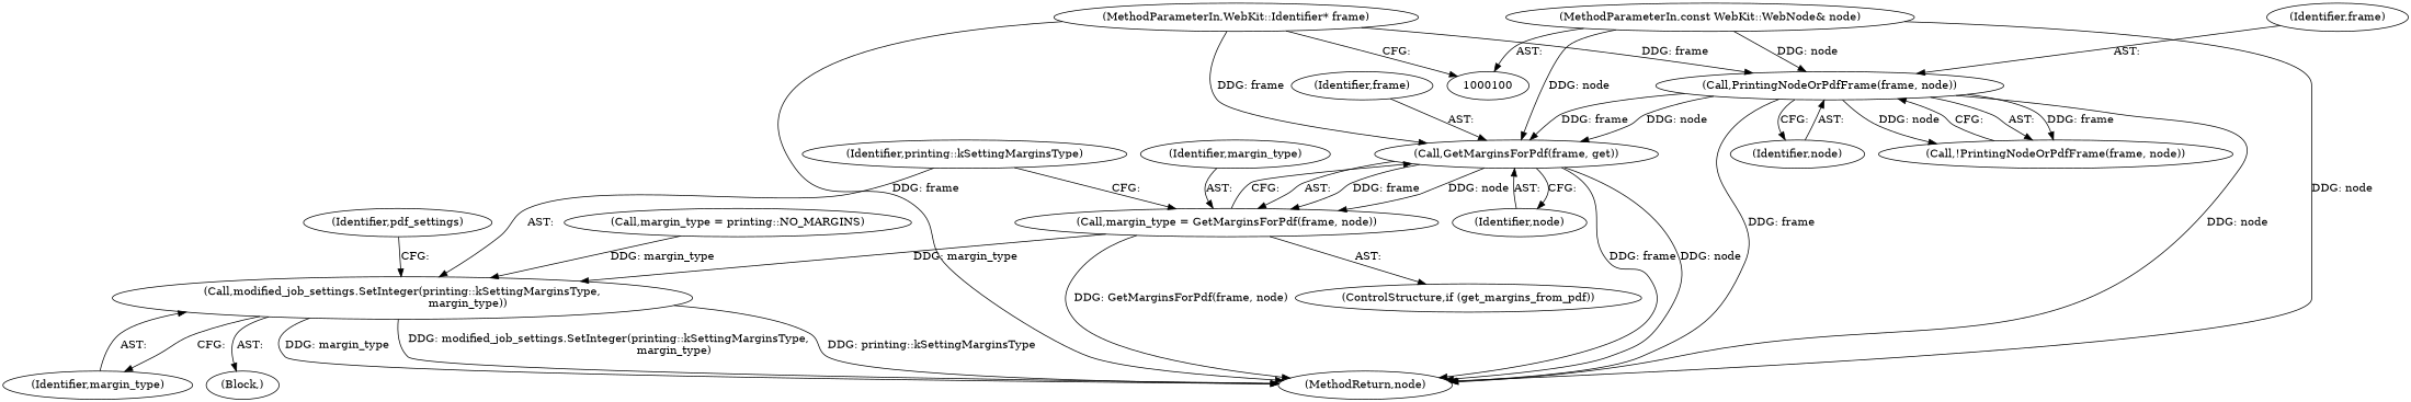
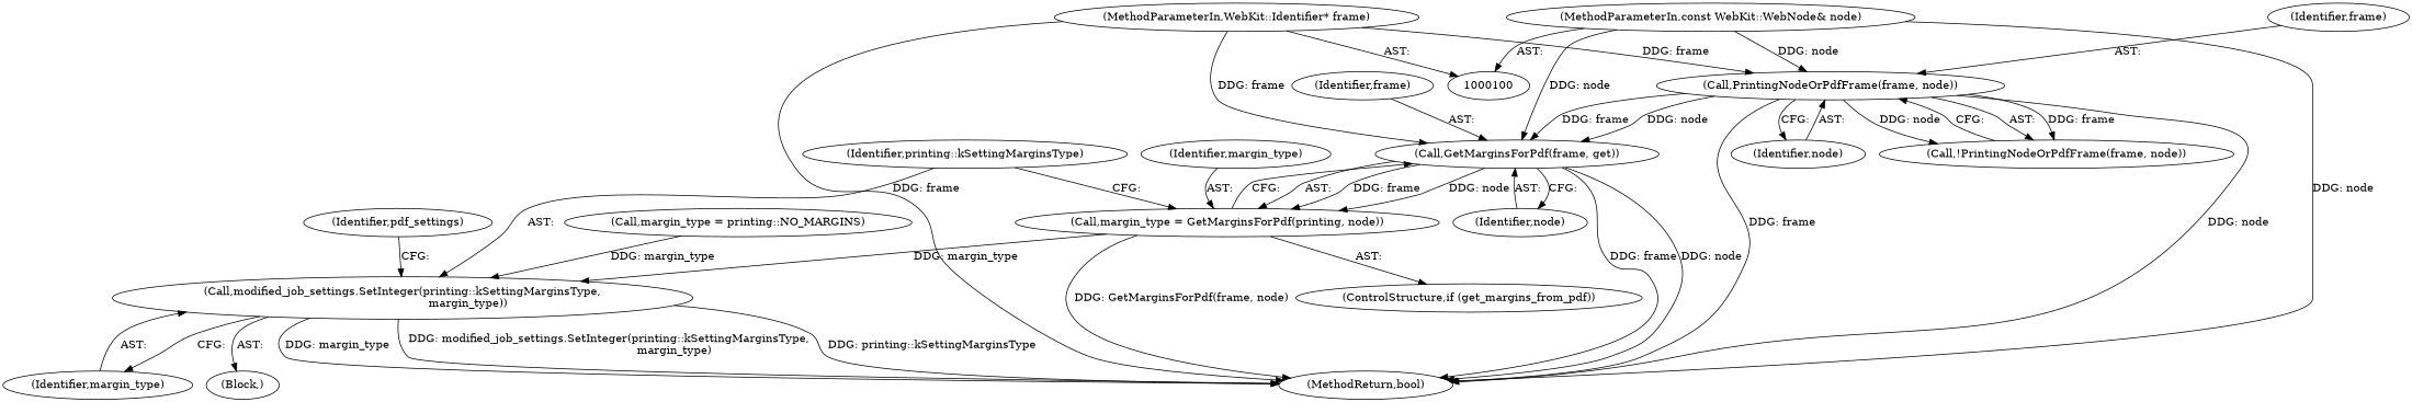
  digraph {
    fontname="DejaVu Serif"
    node [fontname="DejaVu Serif"]
    edge [fontname="DejaVu Serif"]
    n1 [label="(Call,GetMarginsForPdf(frame, get))"]
-   n2 [label="(Call,margin_type = GetMarginsForPdf(frame, node))"]
-   n3 [label="(MethodReturn,node)"]
+   n2 [label="(Call,margin_type = GetMarginsForPdf(printing, node))"]
+   n3 [label="(MethodReturn,bool)"]
    n4 [label="(Identifier,node)"]
    n5 [label="(Call,modified_job_settings.SetInteger(printing::kSettingMarginsType,\n                                     margin_type))"]
    n6 [label="(ControlStructure,if (get_margins_from_pdf))"]
    n7 [label="(Call,PrintingNodeOrPdfFrame(frame, node))"]
    n8 [label="(Identifier,node)"]
    n9 [label="(Call,!PrintingNodeOrPdfFrame(frame, node))"]
    n10 [label="(MethodParameterIn,WebKit::Identifier* frame)"]
    1000100
    n12 [label="(MethodParameterIn,const WebKit::WebNode& node)"]
    n13 [label="(Identifier,margin_type)"]
    n14 [label="(Block,)"]
    n15 [label="(Call,margin_type = printing::NO_MARGINS)"]
    n16 [label="(Identifier,margin_type)"]
    n17 [label="(Identifier,printing::kSettingMarginsType)"]
    n18 [label="(Identifier,frame)"]
    n19 [label="(Identifier,frame)"]
    n20 [label="(Identifier,pdf_settings)"]
    n1 -> n2 [label="AST: "]
    n1 -> n2 [label="DDG: frame"]
    n1 -> n2 [label="DDG: node"]
    n1 -> n3 [label="DDG: frame"]
    n1 -> n3 [label="DDG: node"]
    n1 -> n4 [label="CFG: "]
    n2 -> n1 [label="CFG: "]
    n2 -> n3 [label="DDG: GetMarginsForPdf(frame, node)"]
    n2 -> n5 [label="DDG: margin_type"]
    n2 -> n6 [label="AST: "]
    n4 -> n1 [label="AST: "]
    n5 -> n3 [label="DDG: margin_type"]
    n5 -> n3 [label="DDG: modified_job_settings.SetInteger(printing::kSettingMarginsType,\n                                     margin_type)"]
    n5 -> n3 [label="DDG: printing::kSettingMarginsType"]
    n5 -> n13 [label="CFG: "]
    n5 -> n14 [label="AST: "]
    n7 -> n1 [label="DDG: frame"]
    n7 -> n1 [label="DDG: node"]
    n7 -> n3 [label="DDG: frame"]
    n7 -> n3 [label="DDG: node"]
    n7 -> n8 [label="CFG: "]
    n7 -> n9 [label="AST: "]
    n7 -> n9 [label="DDG: frame"]
    n7 -> n9 [label="DDG: node"]
    n8 -> n7 [label="AST: "]
    n9 -> n7 [label="CFG: "]
    n10 -> n1 [label="DDG: frame"]
    n10 -> n3 [label="DDG: frame"]
    n10 -> n7 [label="DDG: frame"]
-   n10 -> 1000100 [label="CFG: "]
+   n10 -> 1000100 [label="AST: "]
    n12 -> n1 [label="DDG: node"]
    n12 -> n3 [label="DDG: node"]
    n12 -> n7 [label="DDG: node"]
    n12 -> 1000100 [label="AST: "]
    n13 -> n5 [label="AST: "]
    n15 -> n5 [label="DDG: margin_type"]
    n16 -> n2 [label="AST: "]
    n17 -> n2 [label="CFG: "]
    n17 -> n5 [label="AST: "]
    n18 -> n1 [label="AST: "]
    n19 -> n7 [label="AST: "]
    n20 -> n5 [label="CFG: "]
  }
